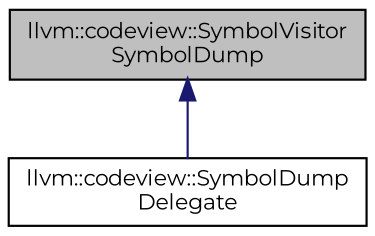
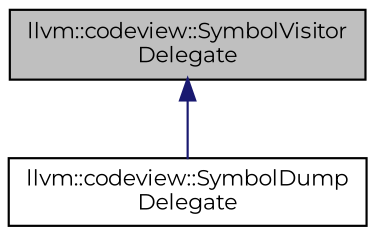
  digraph {
    fontname=Montserrat
    node [color=black fontname=Montserrat fontsize=10 shape=record]
-   n1 [fillcolor=grey75 fontcolor=black height=0.2 label="llvm::codeview::SymbolVisitor\lSymbolDump" style=filled width=0.4]
+   n1 [fillcolor=grey75 fontcolor=black height=0.2 label="llvm::codeview::SymbolVisitor\lDelegate" style=filled width=0.4]
    n2 [height=0.2 label="llvm::codeview::SymbolDump\lDelegate" width=0.4]
    n1 -> n2 [color=midnightblue dir=back fontname=Montserrat fontsize=10 labelfontname=Helvetica labelfontsize=10 style=solid]
  }
